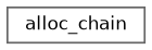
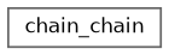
  digraph {
    rankdir=LR
-   n1 [color=grey40 fillcolor=white fontname=Helvetica fontsize=10 height=0.2 label=alloc_chain shape=box style=filled width=0.4]
+   n1 [color=grey40 fillcolor=white fontname=Helvetica fontsize=10 height=0.2 label=chain_chain shape=box style=filled width=0.4]
  }
